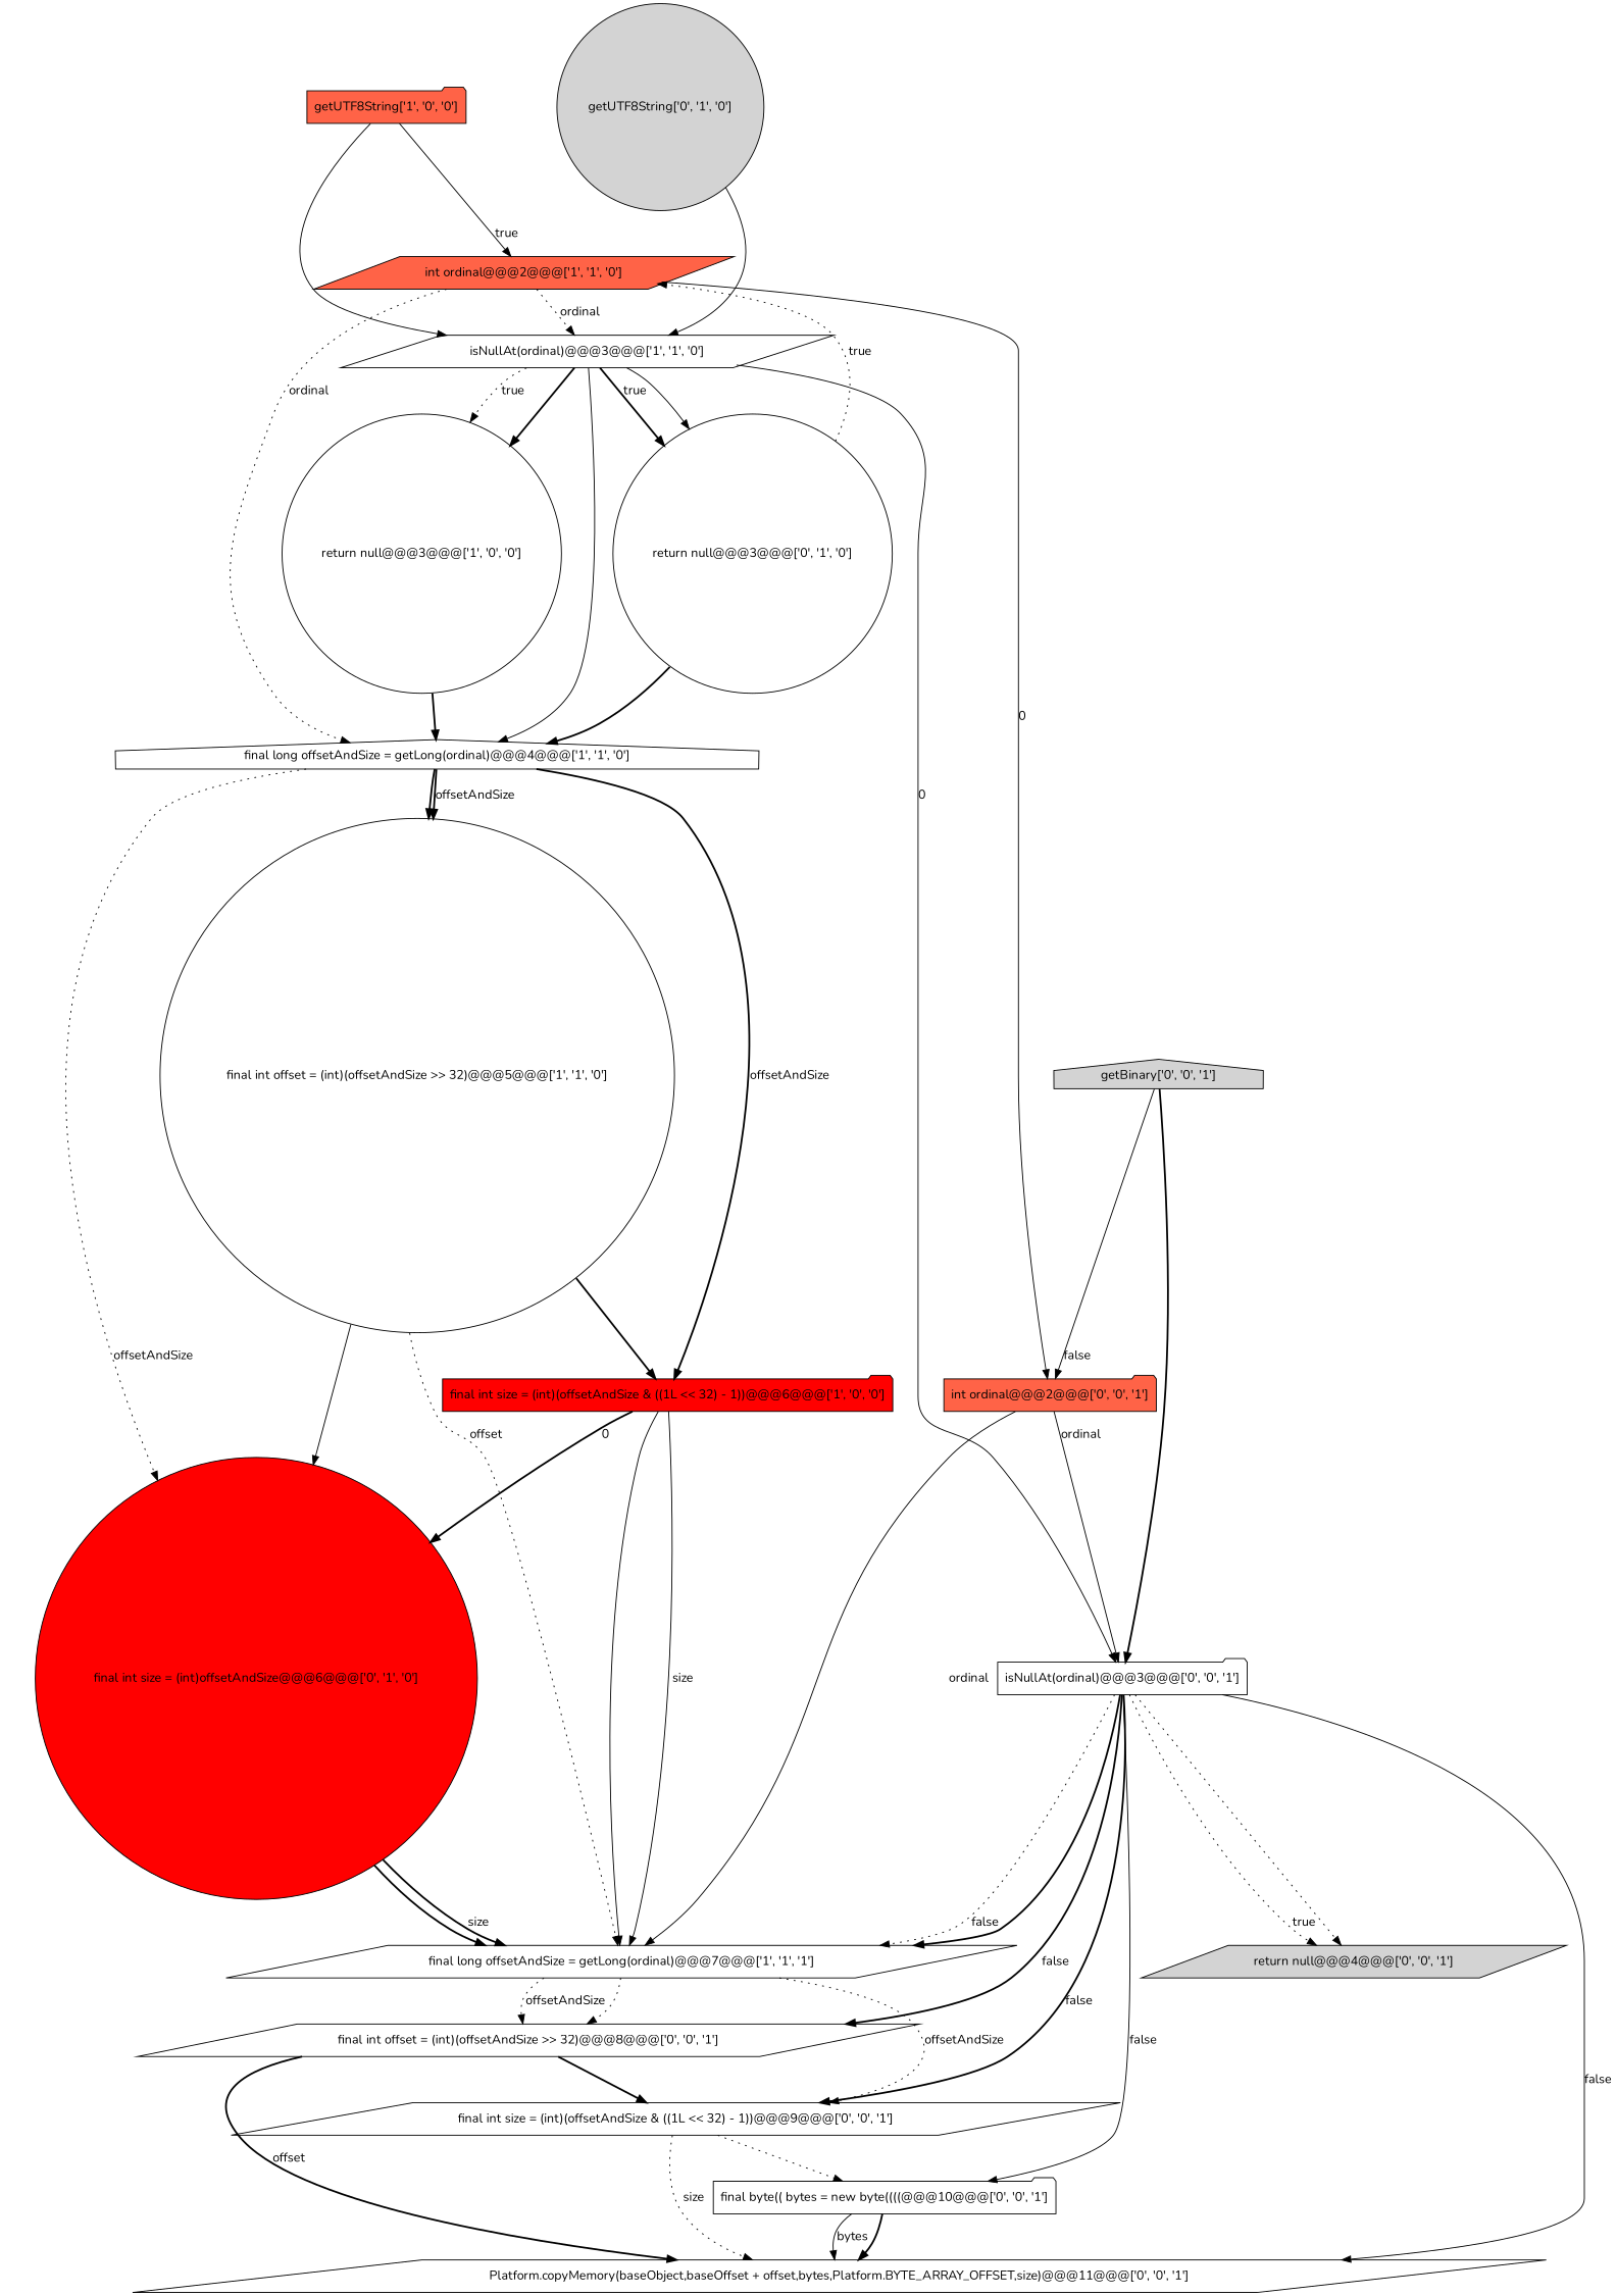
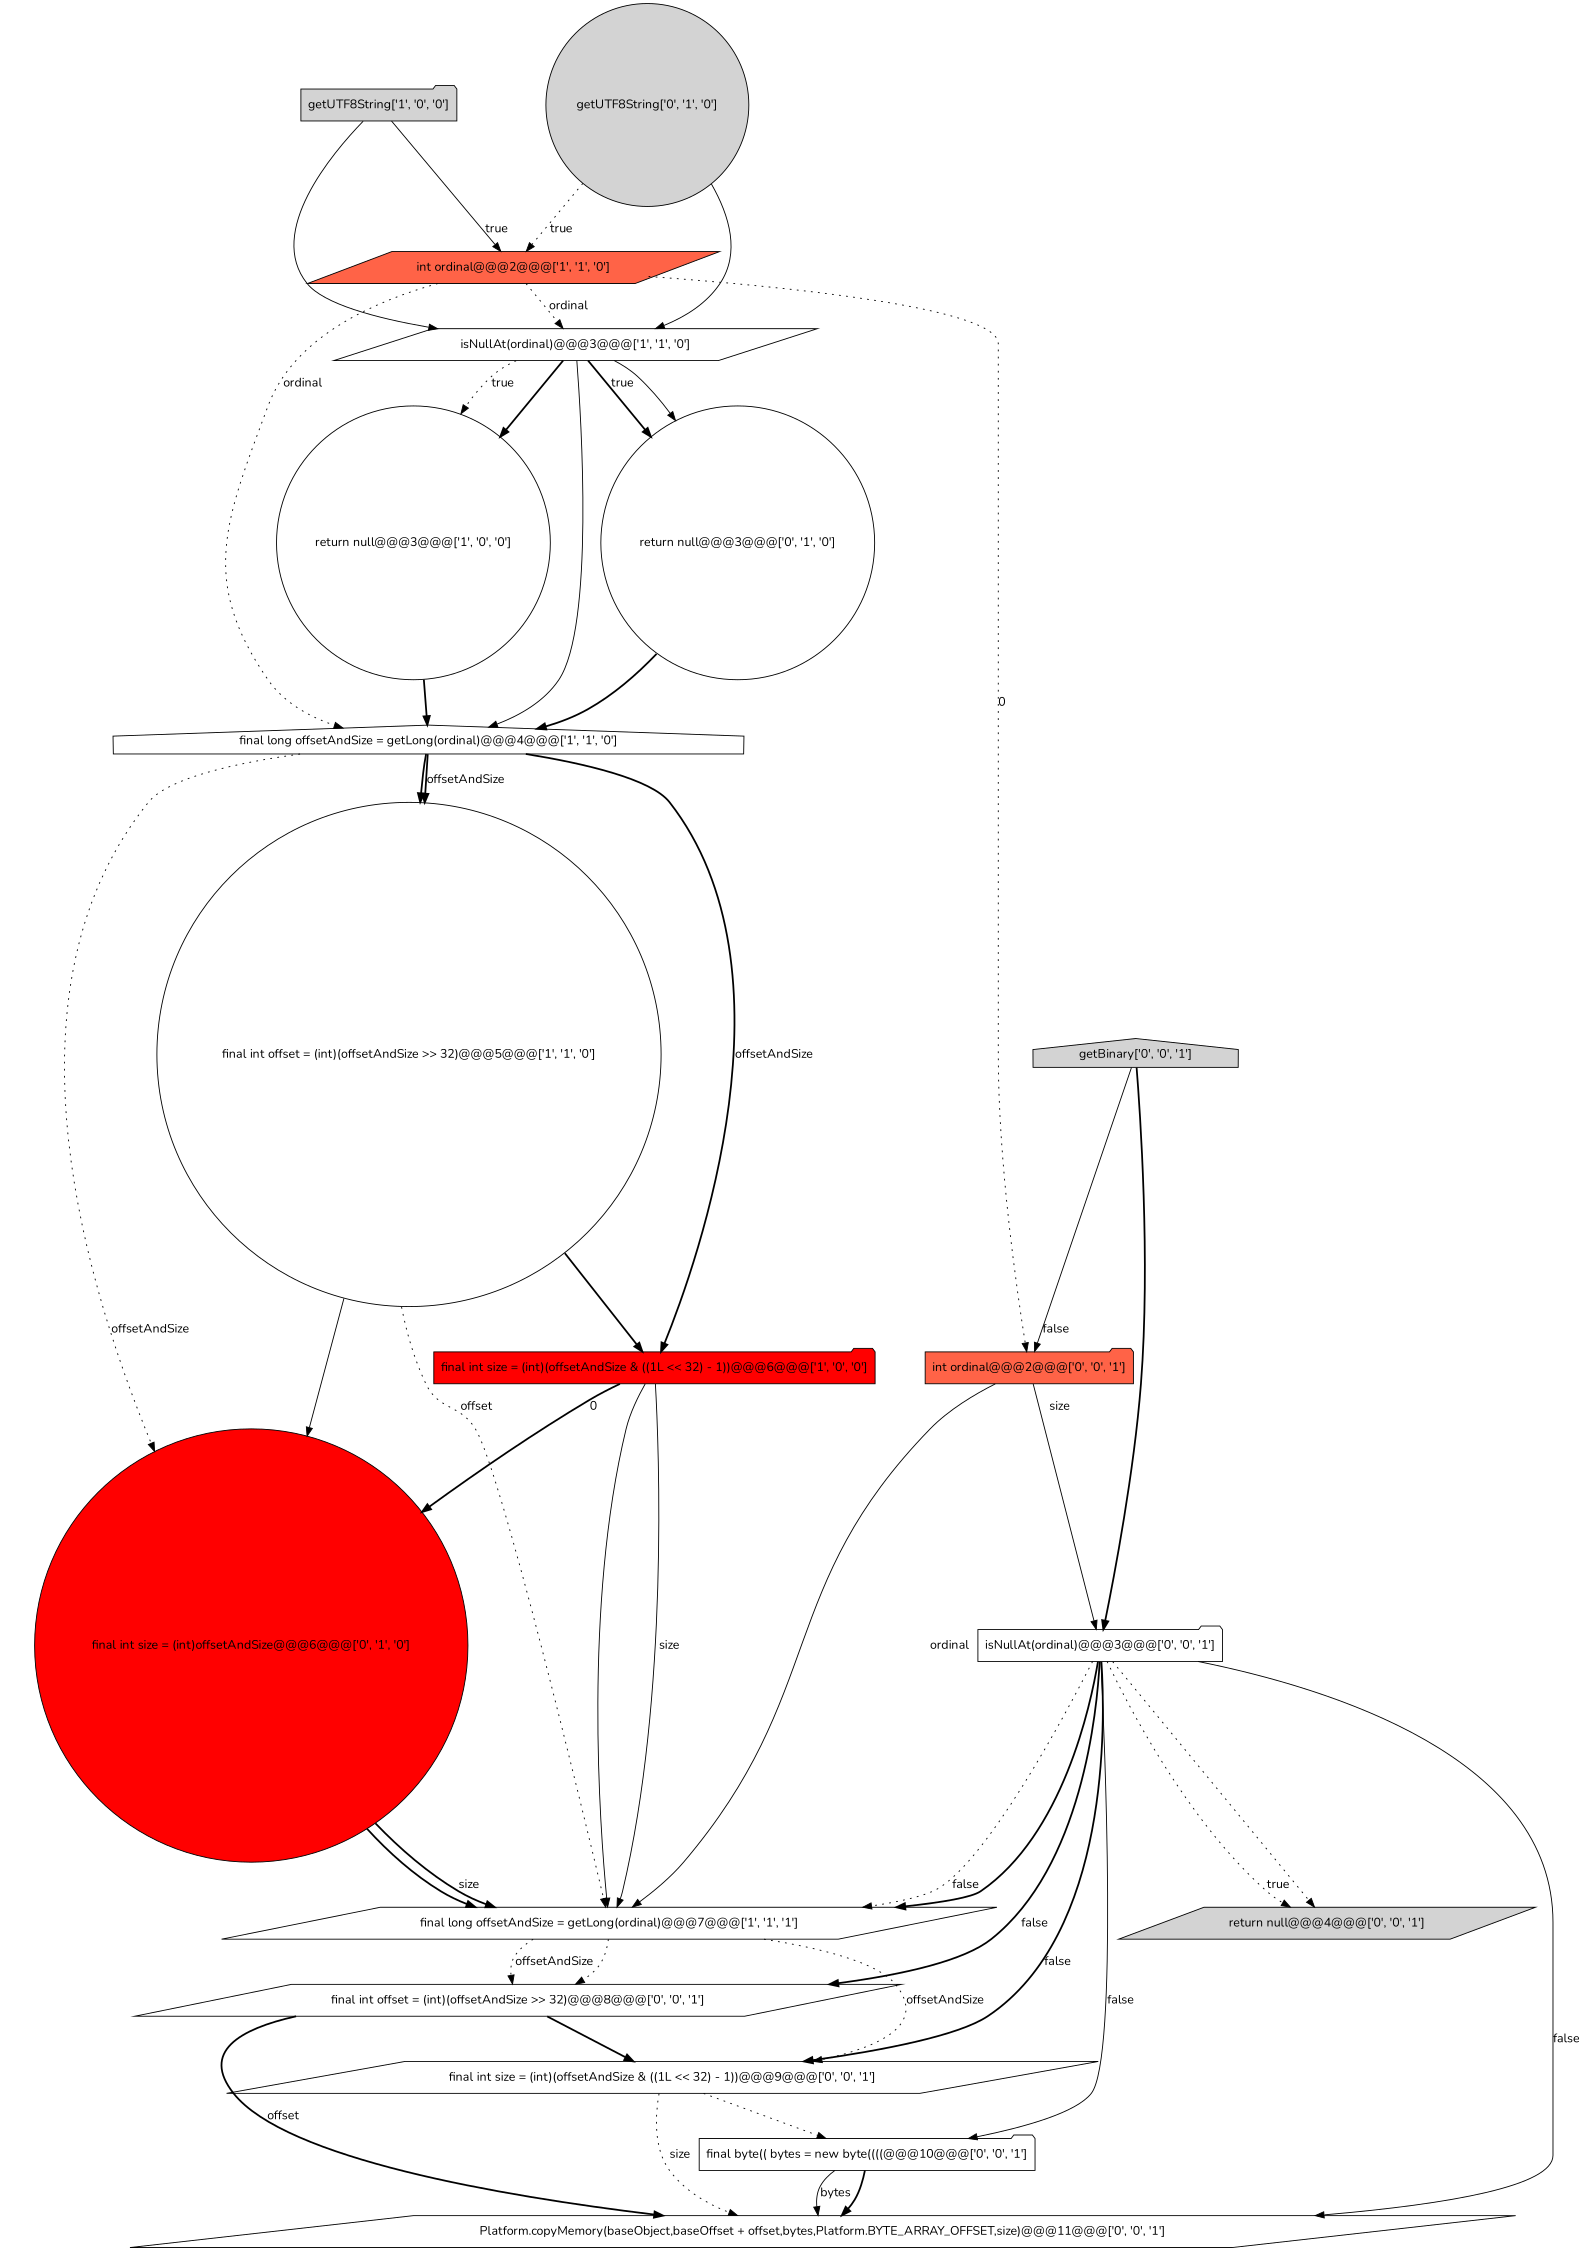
  digraph {
    fontname=Nunito
    node [fillcolor=white fontname=Nunito shape=parallelogram style=filled]
    edge [fontname=Nunito style=bold]
    n1 [label="final int offset = (int)(offsetAndSize >> 32)@@@8@@@['0', '0', '1']"]
    n2 [label="final int size = (int)(offsetAndSize & ((1L << 32) - 1))@@@9@@@['0', '0', '1']"]
    n3 [label="Platform.copyMemory(baseObject,baseOffset + offset,bytes,Platform.BYTE_ARRAY_OFFSET,size)@@@11@@@['0', '0', '1']"]
    n4 [label="final byte(( bytes = new byte((((@@@10@@@['0', '0', '1']" shape=folder]
    n5 [label="final long offsetAndSize = getLong(ordinal)@@@4@@@['1', '1', '0']" shape=house]
    n6 [fillcolor=red label="final int size = (int)(offsetAndSize & ((1L << 32) - 1))@@@6@@@['1', '0', '0']" shape=folder]
    n7 [label="final int offset = (int)(offsetAndSize >> 32)@@@5@@@['1', '1', '0']" shape=circle]
    n8 [fillcolor=red label="final int size = (int)offsetAndSize@@@6@@@['0', '1', '0']" shape=circle]
    n9 [label="final long offsetAndSize = getLong(ordinal)@@@7@@@['1', '1', '1']"]
    n10 [fillcolor=tomato label="int ordinal@@@2@@@['1', '1', '0']"]
    n11 [fillcolor=tomato label="int ordinal@@@2@@@['0', '0', '1']" shape=folder]
    n12 [label="isNullAt(ordinal)@@@3@@@['1', '1', '0']"]
    n13 [label="isNullAt(ordinal)@@@3@@@['0', '0', '1']" shape=folder]
    n14 [label="return null@@@3@@@['0', '1', '0']" shape=circle]
    n15 [label="return null@@@3@@@['1', '0', '0']" shape=circle]
    n16 [fillcolor=lightgray label="return null@@@4@@@['0', '0', '1']"]
    n17 [fillcolor=lightgray label="getBinary['0', '0', '1']" shape=house]
    n18 [fillcolor=lightgray label="getUTF8String['0', '1', '0']" shape=circle]
-   n19 [fillcolor=tomato label="getUTF8String['1', '0', '0']" shape=folder]
+   n19 [fillcolor=lightgray label="getUTF8String['1', '0', '0']" shape=folder]
    n1 -> n2
    n1 -> n3 [label=offset]
    n2 -> n3 [label=size style=dotted]
    n2 -> n4 [style=dotted]
    n4 -> n3
    n4 -> n3 [label=bytes style=solid]
    n5 -> n6 [label=offsetAndSize]
    n5 -> n7 [label=offsetAndSize]
    n5 -> n7
    n5 -> n8 [label=offsetAndSize style=dotted]
    n6 -> n8 [label=0]
    n6 -> n9 [label=size style=solid]
    n6 -> n9 [style=solid]
    n7 -> n6
    n7 -> n8 [style=solid]
    n7 -> n9 [label=offset style=dotted]
    n8 -> n9 [label=size]
    n8 -> n9
    n9 -> n1 [style=dotted]
    n9 -> n1 [label=offsetAndSize style=dotted]
    n9 -> n2 [label=offsetAndSize style=dotted]
    n10 -> n5 [label=ordinal style=dotted]
-   n10 -> n11 [label=0 style=solid]
+   n10 -> n11 [label=0 style=dotted]
    n10 -> n12 [label=ordinal style=dotted]
    n11 -> n9 [label=ordinal style=solid]
-   n11 -> n13 [label=ordinal style=solid]
+   n11 -> n13 [label=size style=solid]
    n12 -> n5 [style=solid]
-   n12 -> n13 [label=0 style=solid]
    n12 -> n14 [label=true]
    n12 -> n14 [style=solid]
    n12 -> n15 [label=true style=dotted]
    n12 -> n15
    n13 -> n1 [label=false]
    n13 -> n2 [label=false]
    n13 -> n3 [label=false style=solid]
    n13 -> n4 [label=false style=solid]
    n13 -> n9 [label=false style=dotted]
    n13 -> n9
    n13 -> n16 [style=dotted]
    n13 -> n16 [label=true style=dotted]
    n14 -> n5
    n15 -> n5
    n17 -> n11 [label=false style=solid]
    n17 -> n13
-   n14 -> n10 [label=true style=dotted]
+   n18 -> n10 [label=true style=dotted]
    n18 -> n12 [style=solid]
    n19 -> n10 [label=true style=solid]
    n19 -> n12 [style=solid]
  }
